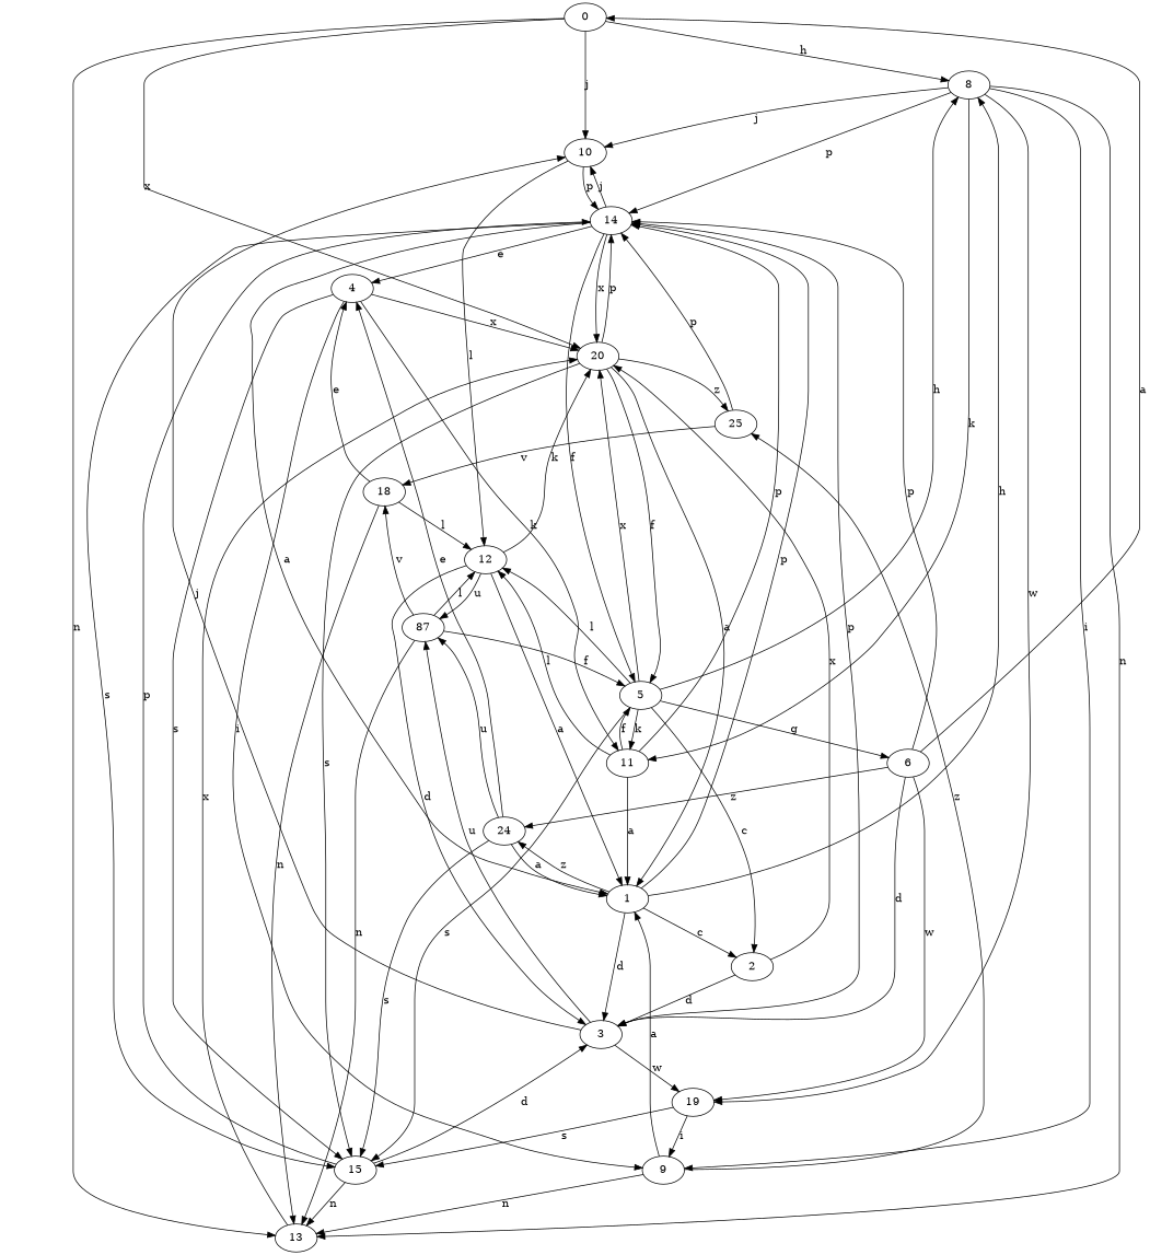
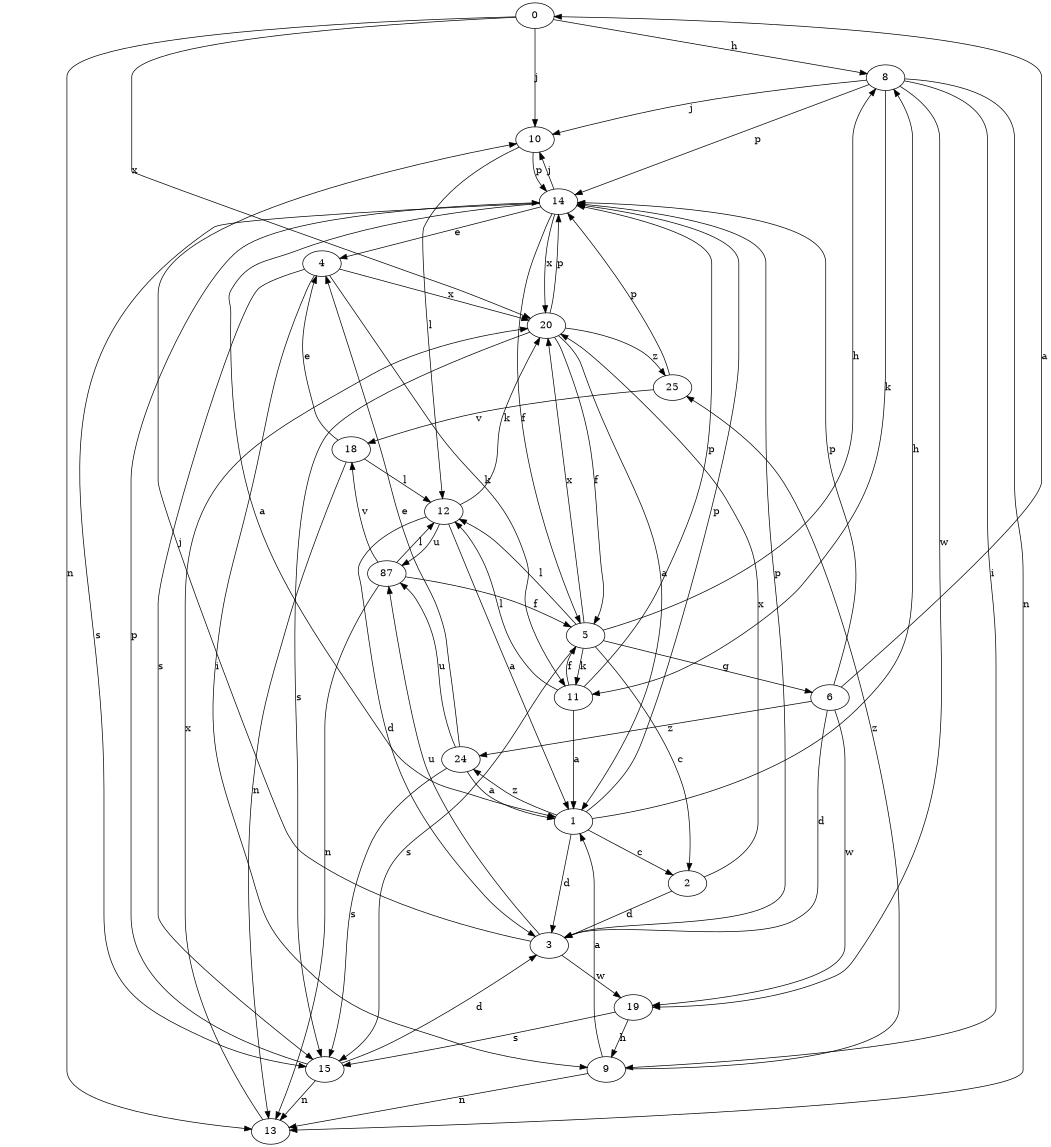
  strict digraph {
    0
    8
    10
    13
    20
    14
    19
    9
    11
    12
    1
    15
    5
    25
    2
    3
    24
    n18 [label=87]
    4
    18
    6
    0 -> 8 [label=h]
    0 -> 10 [label=j]
    0 -> 13 [label=n]
    0 -> 20 [label=x]
    8 -> 10 [label=j]
    8 -> 13 [label=n]
    8 -> 14 [label=p]
    8 -> 19 [label=w]
    8 -> 9 [label=i]
    8 -> 11 [label=k]
    10 -> 14 [label=p]
    10 -> 12 [label=l]
    13 -> 20 [label=x]
    20 -> 14 [label=p]
    20 -> 1 [label=a]
    20 -> 15 [label=s]
    20 -> 5 [label=f]
    20 -> 25 [label=z]
    14 -> 10 [label=j]
    14 -> 20 [label=x]
    14 -> 1 [label=a]
    14 -> 15 [label=s]
    14 -> 5 [label=f]
    14 -> 4 [label=e]
-   19 -> 9 [label=i]
+   19 -> 9 [label=h]
    19 -> 15 [label=s]
    9 -> 13 [label=n]
    9 -> 1 [label=a]
    9 -> 25 [label=z]
    11 -> 14 [label=p]
    11 -> 12 [label=l]
    11 -> 1 [label=a]
    11 -> 5 [label=f]
    12 -> 20 [label=k]
    12 -> 1 [label=a]
    12 -> 3 [label=d]
    12 -> n18 [label=u]
    1 -> 8 [label=h]
    1 -> 14 [label=p]
    1 -> 2 [label=c]
    1 -> 3 [label=d]
    1 -> 24 [label=z]
    15 -> 13 [label=n]
    15 -> 14 [label=p]
    15 -> 3 [label=d]
    5 -> 8 [label=h]
    5 -> 20 [label=x]
    5 -> 11 [label=k]
    5 -> 12 [label=l]
    5 -> 15 [label=s]
    5 -> 2 [label=c]
    5 -> 6 [label=g]
    25 -> 14 [label=p]
    25 -> 18 [label=v]
    2 -> 20 [label=x]
    2 -> 3 [label=d]
    3 -> 10 [label=j]
    3 -> 14 [label=p]
    3 -> 19 [label=w]
    3 -> n18 [label=u]
    24 -> 1 [label=a]
    24 -> 15 [label=s]
    24 -> n18 [label=u]
    24 -> 4 [label=e]
    n18 -> 13 [label=n]
    n18 -> 12 [label=l]
    n18 -> 5 [label=f]
    n18 -> 18 [label=v]
    4 -> 20 [label=x]
    4 -> 9 [label=i]
    4 -> 11 [label=k]
    4 -> 15 [label=s]
    18 -> 13 [label=n]
    18 -> 12 [label=l]
    18 -> 4 [label=e]
    6 -> 0 [label=a]
    6 -> 14 [label=p]
    6 -> 19 [label=w]
    6 -> 3 [label=d]
    6 -> 24 [label=z]
  }
